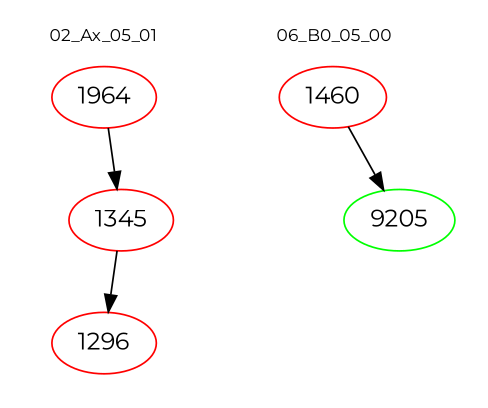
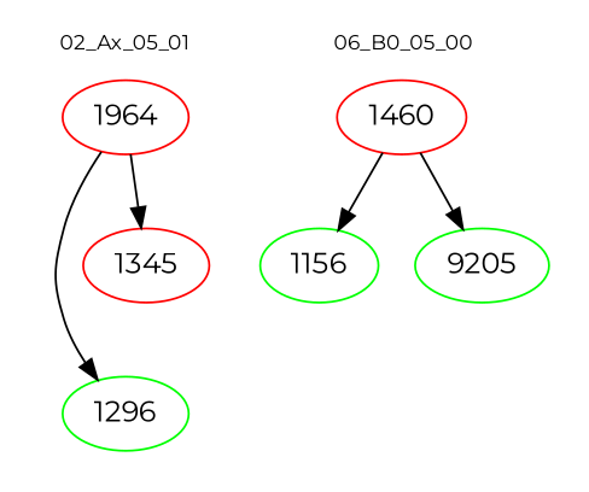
  digraph {
    fontname=Montserrat
    node [color=red fontname=Montserrat]
    edge [color=black fontname=Montserrat]
    n1 [label=1964]
-   n2 [label=1296]
+   n2 [color=green label=1296]
    n3 [label=1345]
    n4 [label=1460]
+   n5 [color=green label=1156]
    n6 [color=green label=9205]
    subgraph cluster_1 {
      color=white
      fontsize=10
      label="02_Ax_05_01"
      n1
      n2
      n3
    }
    subgraph cluster_2 {
      color=white
      fontsize=10
      label="06_B0_05_00"
      n4
+     n5
      n6
    }
-   n3 -> n2
+   n1 -> n2
    n1 -> n3
+   n4 -> n5
    n4 -> n6
  }
